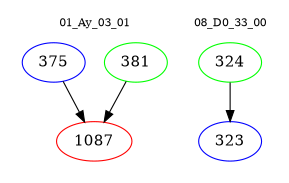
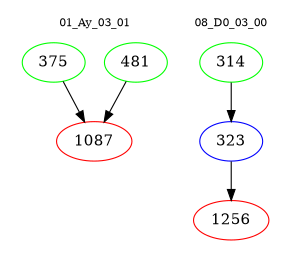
  digraph {
    node [color=green]
    edge [color=black]
-   n1 [label=381]
-   n2 [color=blue label=375]
+   n1 [label=481]
+   n2 [label=375]
    n3 [color=red label=1087]
-   n4 [label=324]
+   n4 [label=314]
    n5 [color=blue label=323]
+   n6 [color=red label=1256]
    subgraph cluster_1 {
      color=white
      fontsize=10
      label="01_Ay_03_01"
      n1
      n2
      n3
    }
    subgraph cluster_2 {
      color=white
      fontsize=10
-     label="08_D0_33_00"
+     label="08_D0_03_00"
      n4
      n5
+     n6
    }
    n1 -> n3
    n2 -> n3
    n4 -> n5
+   n5 -> n6
  }
